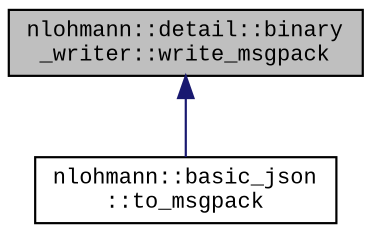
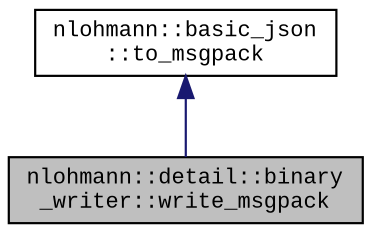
  digraph {
    rankdir=TB
    fontname="Liberation Mono"
    node [color=black fontname="Liberation Mono" fontsize=10 shape=record style=filled]
    n1 [fillcolor=grey75 fontcolor=black height=0.2 label="nlohmann::detail::binary\l_writer::write_msgpack" width=0.4]
    n2 [fillcolor=white height=0.2 label="nlohmann::basic_json\l::to_msgpack" width=0.4]
-   n1 -> n2 [color=midnightblue dir=back fontname="Liberation Mono" fontsize=10 labelfontname=Helvetica labelfontsize=10 style=solid]
+   n2 -> n1 [color=midnightblue dir=back fontname="Liberation Mono" fontsize=10 labelfontname=Helvetica labelfontsize=10 style=solid]
  }
